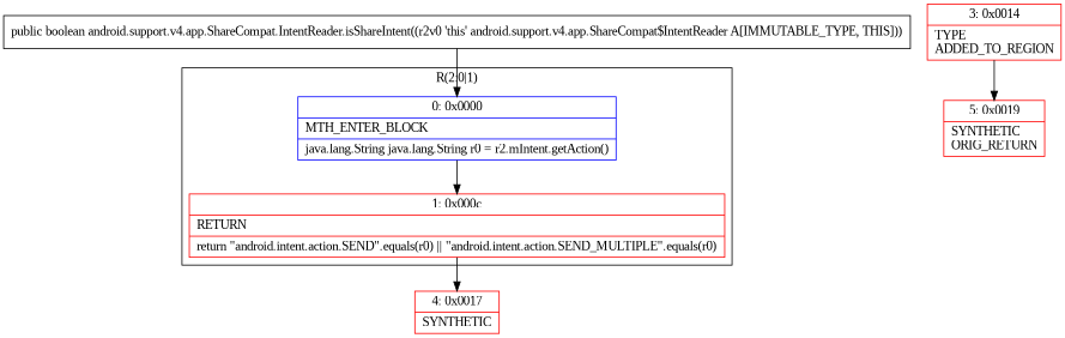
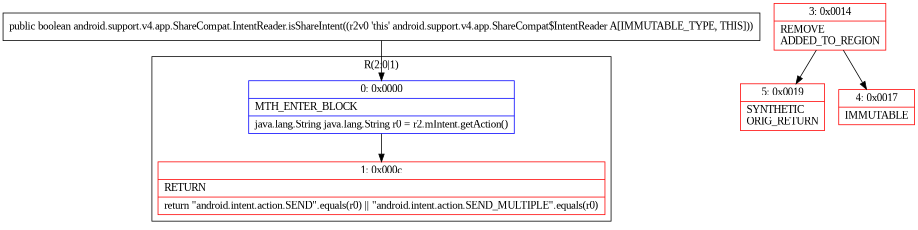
  digraph {
    fontname="Liberation Serif"
    node [color=red fontname="Liberation Serif" shape=record]
    edge [fontname="Liberation Serif"]
    n1 [color=blue label="{0\:\ 0x0000|MTH_ENTER_BLOCK\l|java.lang.String java.lang.String r0 = r2.mIntent.getAction()\l}"]
    n2 [label="{1\:\ 0x000c|RETURN\l|return \"android.intent.action.SEND\".equals(r0) \|\| \"android.intent.action.SEND_MULTIPLE\".equals(r0)\l}"]
    n3 [label="{5\:\ 0x0019|SYNTHETIC\lORIG_RETURN\l}"]
-   n4 [label="{3\:\ 0x0014|TYPE\lADDED_TO_REGION\l}"]
-   n5 [label="{4\:\ 0x0017|SYNTHETIC\l}"]
+   n4 [label="{3\:\ 0x0014|REMOVE\lADDED_TO_REGION\l}"]
+   n5 [label="{4\:\ 0x0017|IMMUTABLE\l}"]
    n6 [label="{public boolean android.support.v4.app.ShareCompat.IntentReader.isShareIntent((r2v0 'this' android.support.v4.app.ShareCompat$IntentReader A[IMMUTABLE_TYPE, THIS])) }" color=""]
    subgraph cluster_1 {
      label="R(2:0|1)"
      n1
      n2
    }
    n1 -> n2
    n4 -> n3
-   n2 -> n5
+   n4 -> n5
    n6 -> n1
  }
